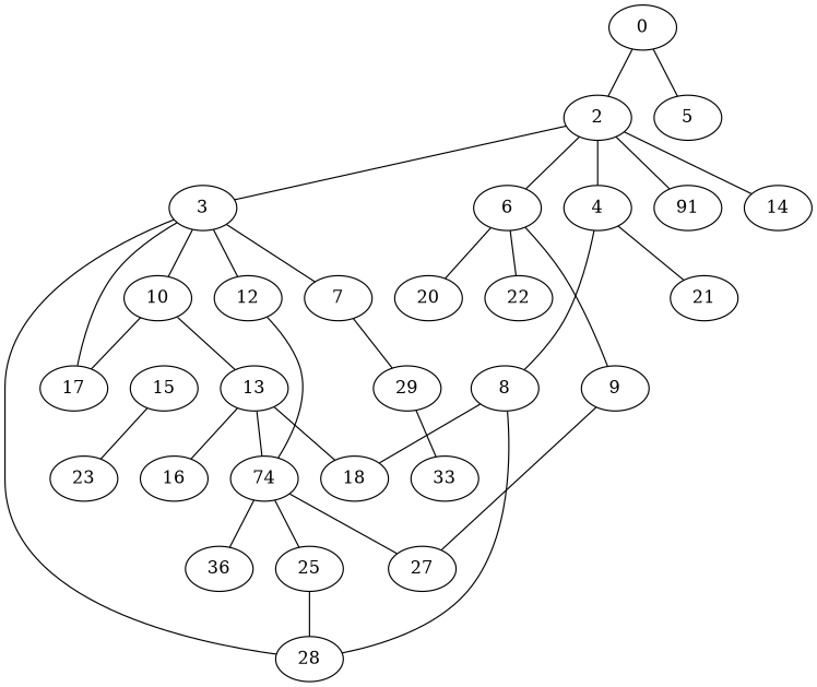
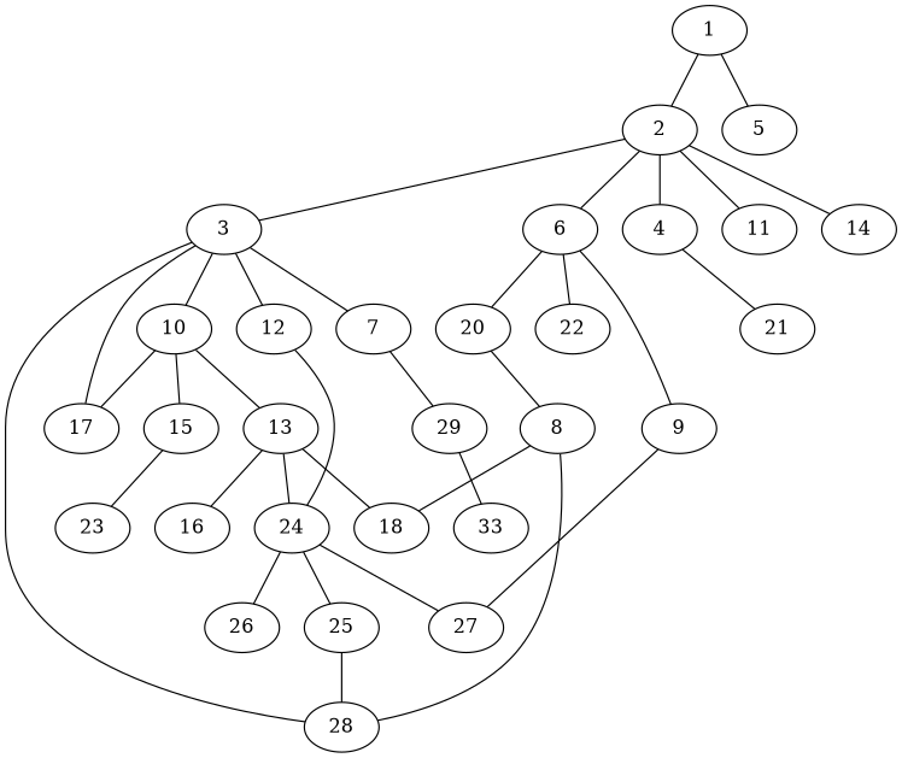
  graph {
-   1 [label=0]
+   1
    2
    5
    3
    4
    6
-   11 [label=91]
+   11
    14
    7
    10
    12
    17
    28
    8
    21
    9
    20
    22
    29
    13
    15
-   24 [label=74]
+   24
    18
    27
    n25 [label=33]
    16
    23
    25
-   26 [label=36]
+   26
    1 -- 2
    1 -- 5
    2 -- 3
    2 -- 4
    2 -- 6
    2 -- 11
    2 -- 14
    3 -- 7
    3 -- 10
    3 -- 12
    3 -- 17
    3 -- 28
-   4 -- 8
+   20 -- 8
    4 -- 21
    6 -- 9
    6 -- 20
    6 -- 22
    7 -- 29
    10 -- 17
    10 -- 13
+   10 -- 15
    12 -- 24
    8 -- 28
    8 -- 18
    9 -- 27
    29 -- n25
    13 -- 24
    13 -- 18
    13 -- 16
    15 -- 23
    24 -- 27
    24 -- 25
    24 -- 26
    25 -- 28
  }
